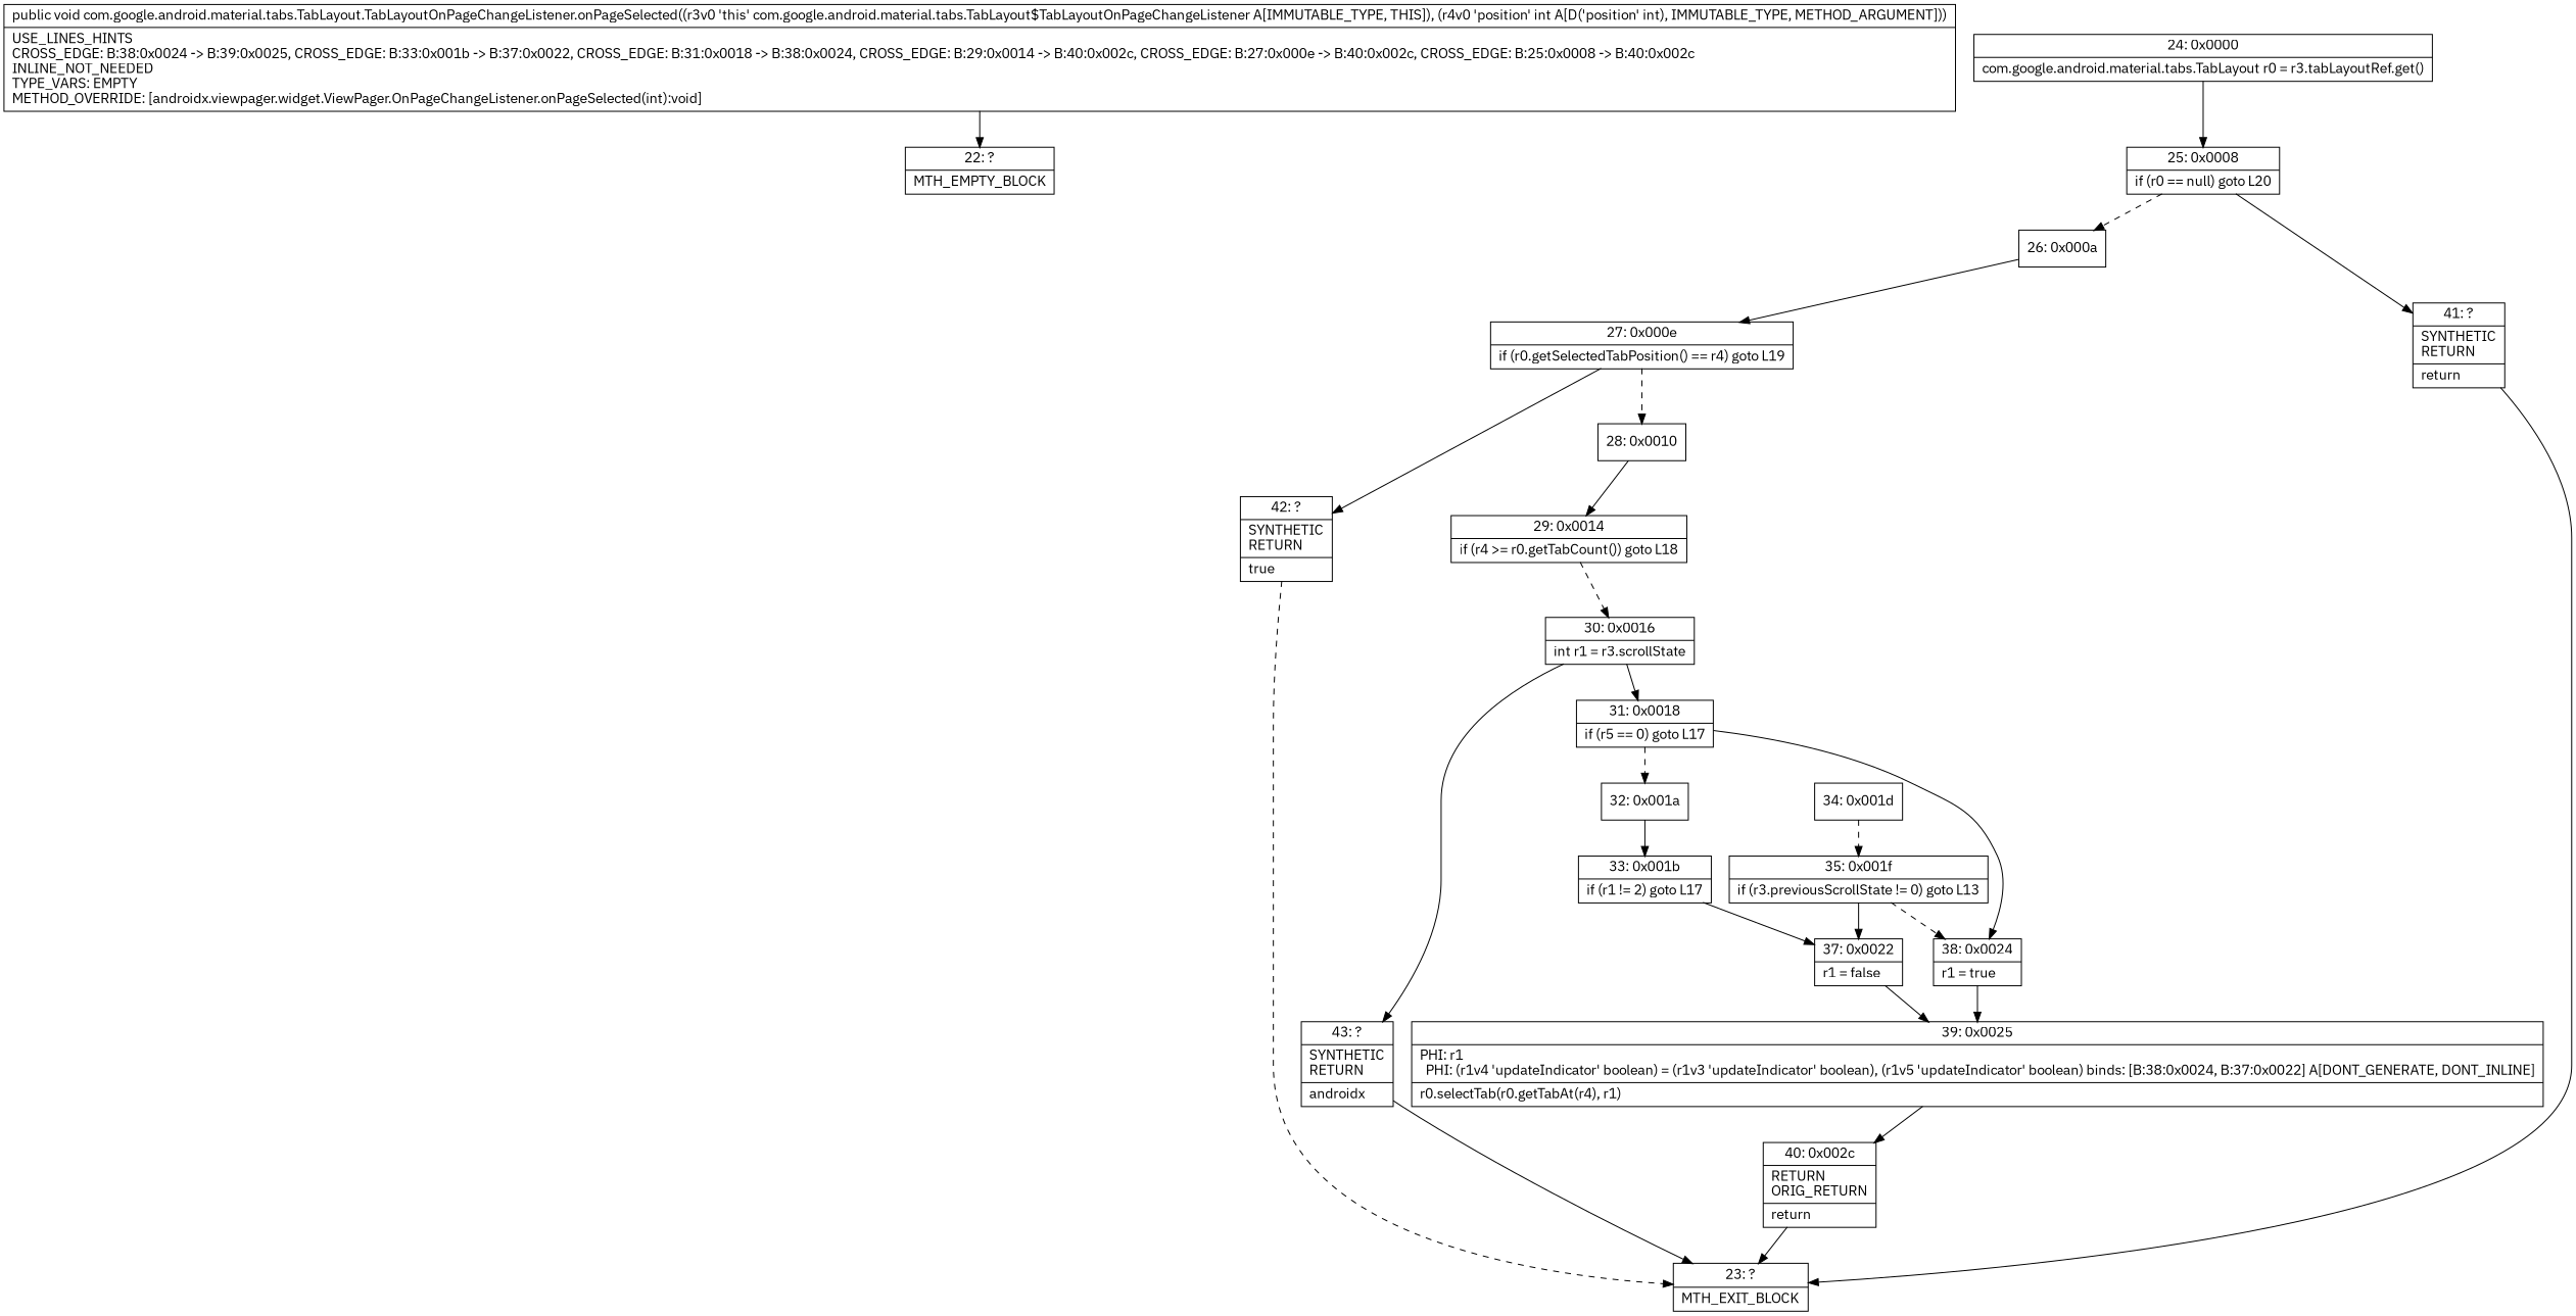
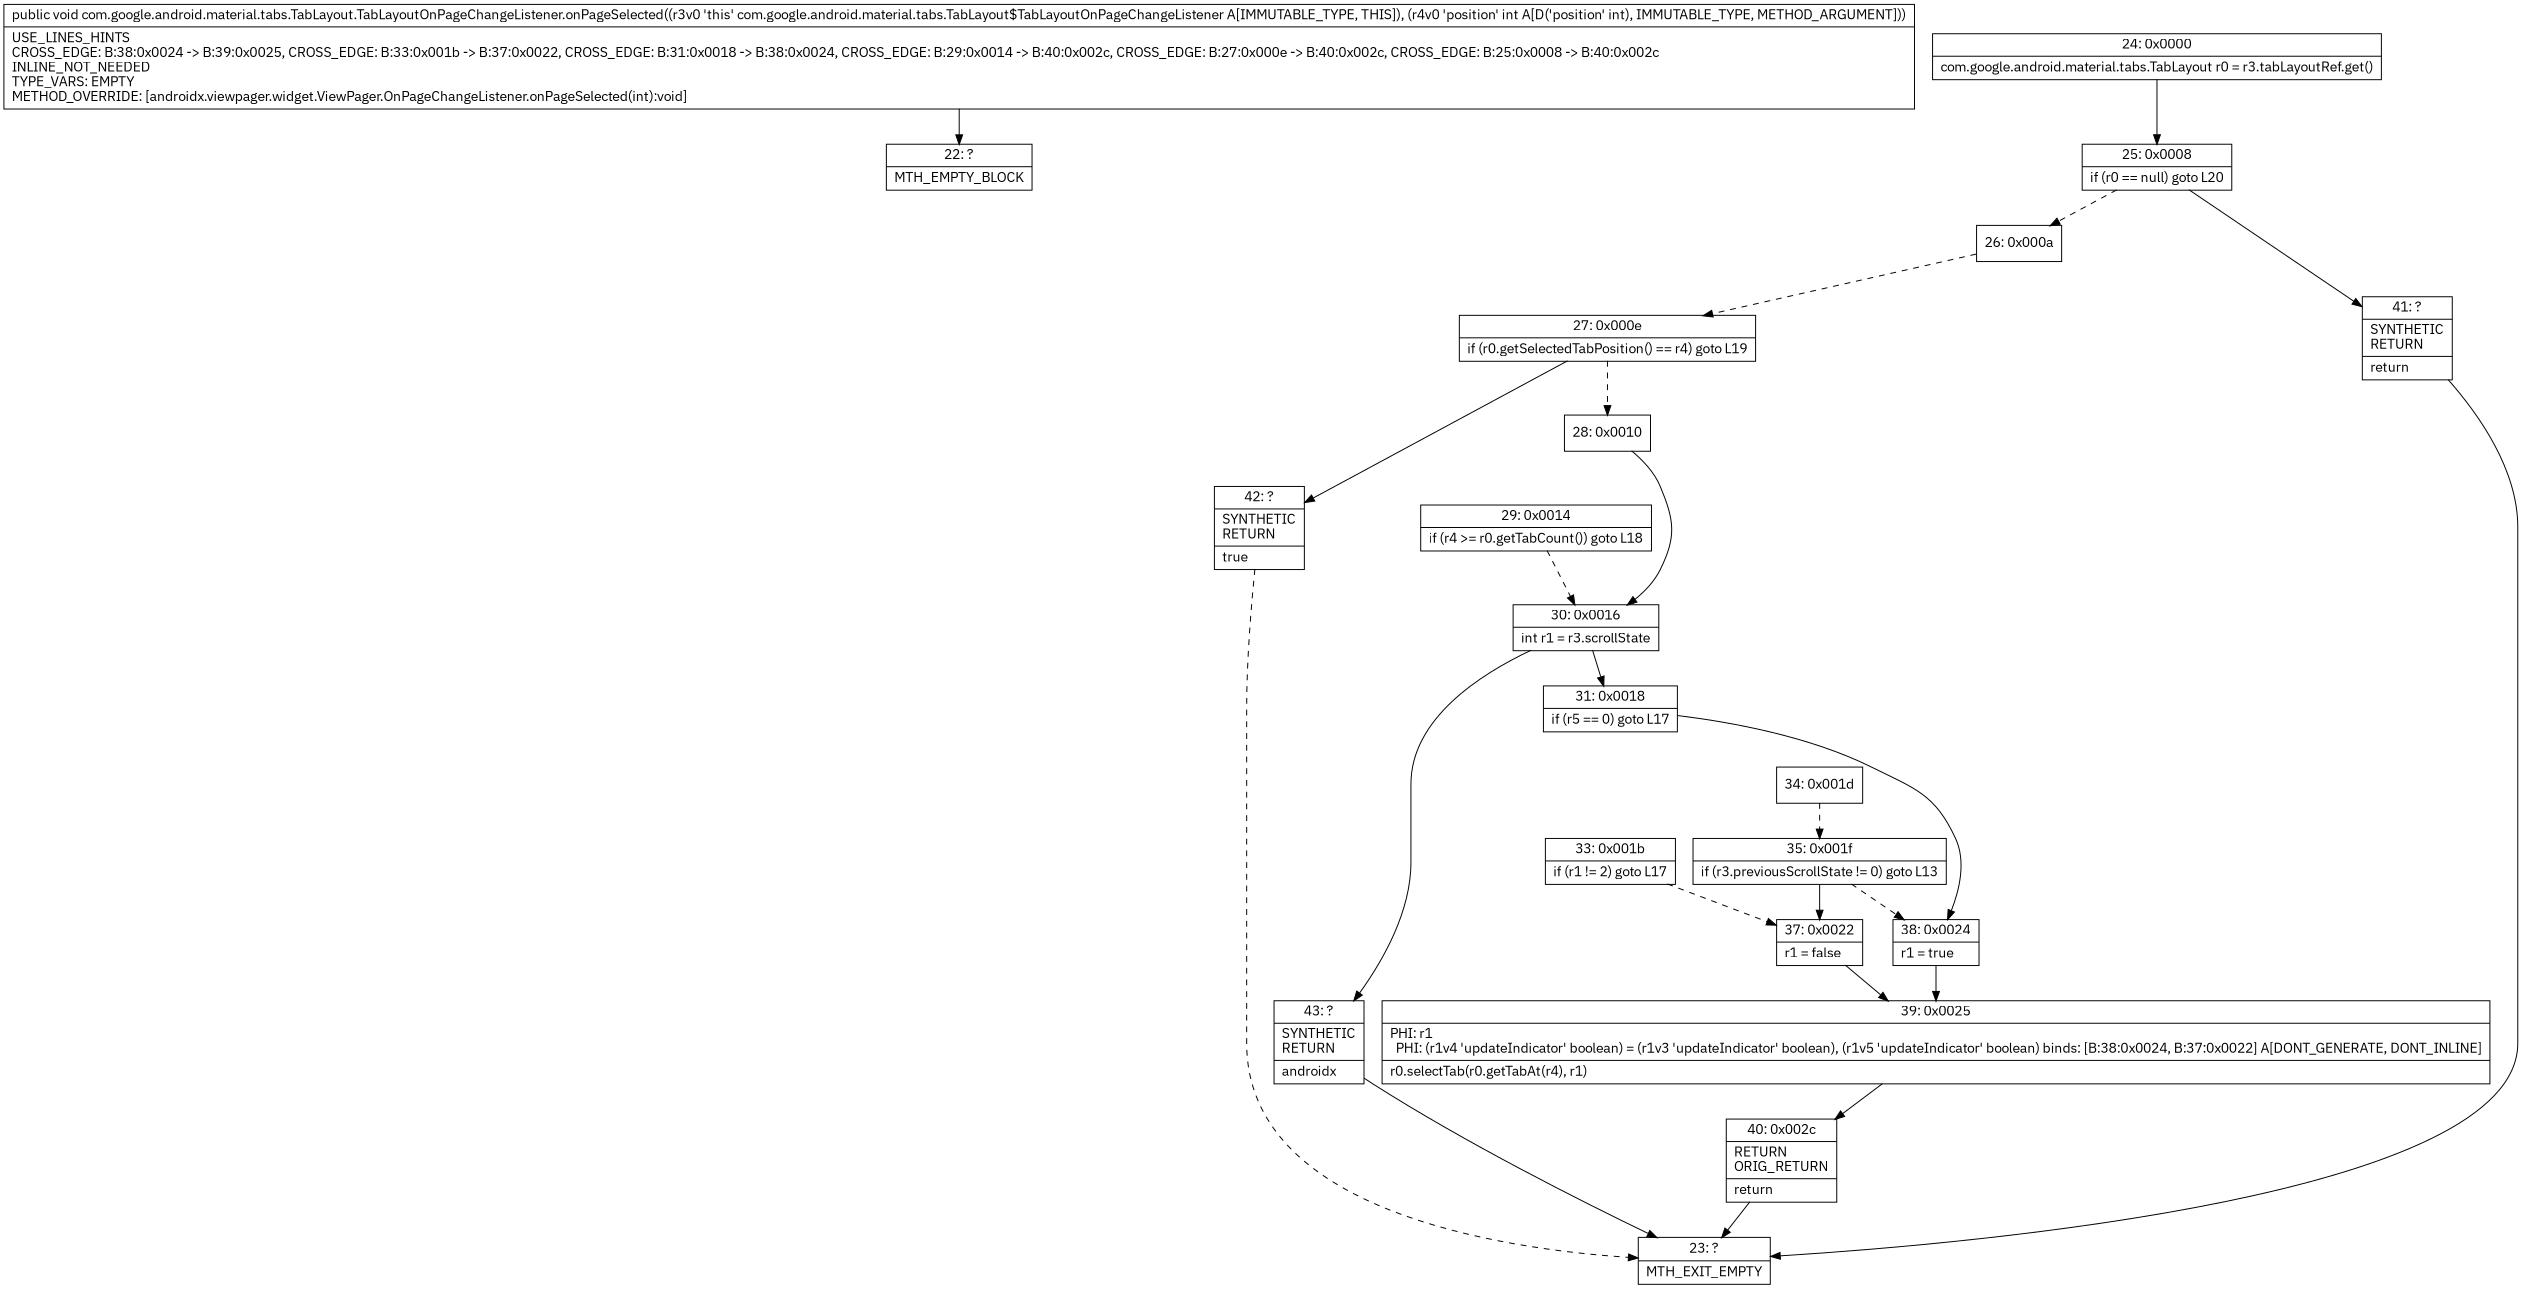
  digraph {
    fontname="IBM Plex Sans"
    node [fontname="IBM Plex Sans" shape=record]
    edge [fontname="IBM Plex Sans"]
    n1 [label="{22\:\ ?|MTH_EMPTY_BLOCK\l}"]
    n2 [label="{24\:\ 0x0000|com.google.android.material.tabs.TabLayout r0 = r3.tabLayoutRef.get()\l}"]
    n3 [label="{25\:\ 0x0008|if (r0 == null) goto L20\l}"]
    n4 [label="{26\:\ 0x000a}"]
    n5 [label="{41\:\ ?|SYNTHETIC\lRETURN\l|return\l}"]
    n6 [label="{27\:\ 0x000e|if (r0.getSelectedTabPosition() == r4) goto L19\l}"]
-   n7 [label="{23\:\ ?|MTH_EXIT_BLOCK\l}"]
+   n7 [label="{23\:\ ?|MTH_EXIT_EMPTY\l}"]
    n8 [label="{28\:\ 0x0010}"]
    n9 [label="{42\:\ ?|SYNTHETIC\lRETURN\l|true\l}"]
    n10 [label="{29\:\ 0x0014|if (r4 \>= r0.getTabCount()) goto L18\l}"]
    n11 [label="{30\:\ 0x0016|int r1 = r3.scrollState\l}"]
    n12 [label="{43\:\ ?|SYNTHETIC\lRETURN\l|androidx\l}"]
    n13 [label="{31\:\ 0x0018|if (r5 == 0) goto L17\l}"]
-   n14 [label="{32\:\ 0x001a}"]
    n15 [label="{38\:\ 0x0024|r1 = true\l}"]
    n16 [label="{33\:\ 0x001b|if (r1 != 2) goto L17\l}"]
    n17 [label="{39\:\ 0x0025|PHI: r1 \l  PHI: (r1v4 'updateIndicator' boolean) = (r1v3 'updateIndicator' boolean), (r1v5 'updateIndicator' boolean) binds: [B:38:0x0024, B:37:0x0022] A[DONT_GENERATE, DONT_INLINE]\l|r0.selectTab(r0.getTabAt(r4), r1)\l}"]
    n18 [label="{37\:\ 0x0022|r1 = false\l}"]
    n19 [label="{34\:\ 0x001d}"]
    n20 [label="{35\:\ 0x001f|if (r3.previousScrollState != 0) goto L13\l}"]
    n21 [label="{40\:\ 0x002c|RETURN\lORIG_RETURN\l|return\l}"]
    n22 [label="{public void com.google.android.material.tabs.TabLayout.TabLayoutOnPageChangeListener.onPageSelected((r3v0 'this' com.google.android.material.tabs.TabLayout$TabLayoutOnPageChangeListener A[IMMUTABLE_TYPE, THIS]), (r4v0 'position' int A[D('position' int), IMMUTABLE_TYPE, METHOD_ARGUMENT]))  | USE_LINES_HINTS\lCROSS_EDGE: B:38:0x0024 \-\> B:39:0x0025, CROSS_EDGE: B:33:0x001b \-\> B:37:0x0022, CROSS_EDGE: B:31:0x0018 \-\> B:38:0x0024, CROSS_EDGE: B:29:0x0014 \-\> B:40:0x002c, CROSS_EDGE: B:27:0x000e \-\> B:40:0x002c, CROSS_EDGE: B:25:0x0008 \-\> B:40:0x002c\lINLINE_NOT_NEEDED\lTYPE_VARS: EMPTY\lMETHOD_OVERRIDE: [androidx.viewpager.widget.ViewPager.OnPageChangeListener.onPageSelected(int):void]\l}"]
    n2 -> n3
    n3 -> n4 [style=dashed]
    n3 -> n5
-   n4 -> n6
+   n4 -> n6 [style=dashed]
    n5 -> n7
    n6 -> n8 [style=dashed]
    n6 -> n9
-   n8 -> n10
+   n8 -> n11
    n9 -> n7 [style=dashed]
    n10 -> n11 [style=dashed]
    n11 -> n12
    n11 -> n13
    n12 -> n7
-   n13 -> n14 [style=dashed]
    n13 -> n15
-   n14 -> n16
    n15 -> n17
-   n16 -> n18
+   n16 -> n18 [style=dashed]
    n17 -> n21
    n18 -> n17
    n19 -> n20 [style=dashed]
    n20 -> n15 [style=dashed]
    n20 -> n18
    n21 -> n7
    n22 -> n1
  }
